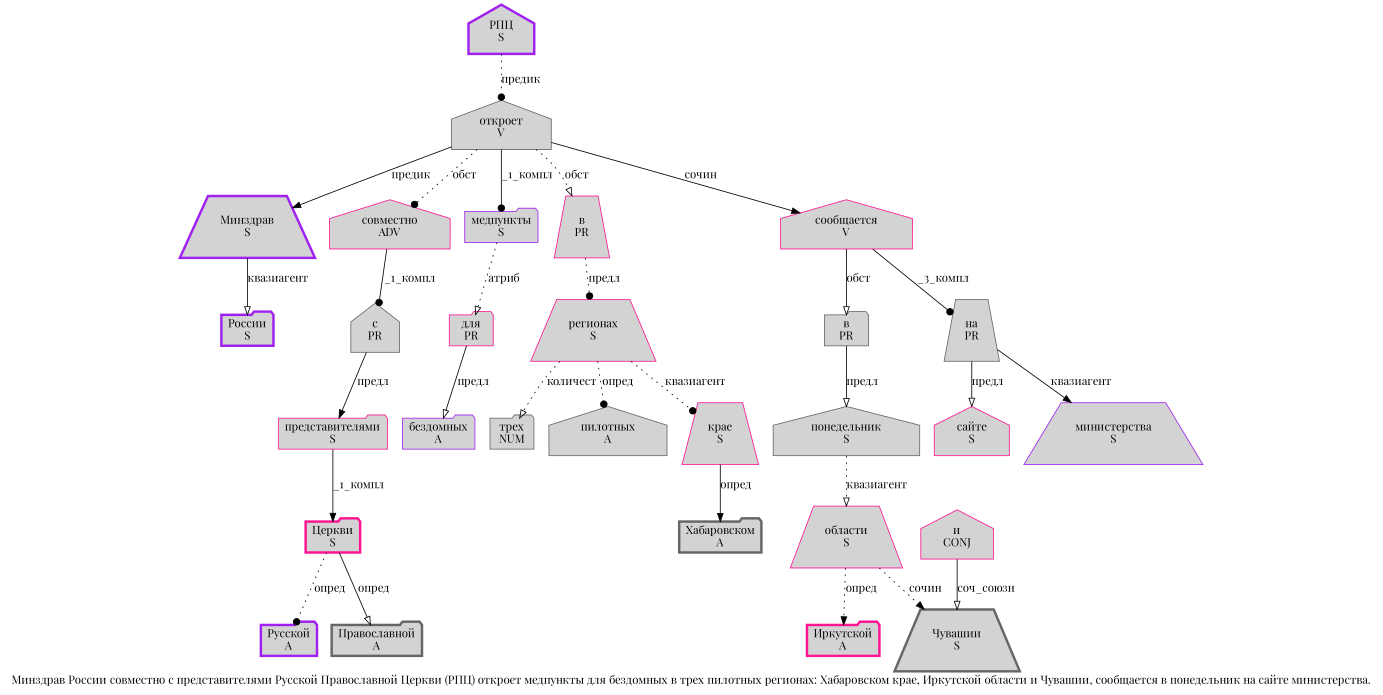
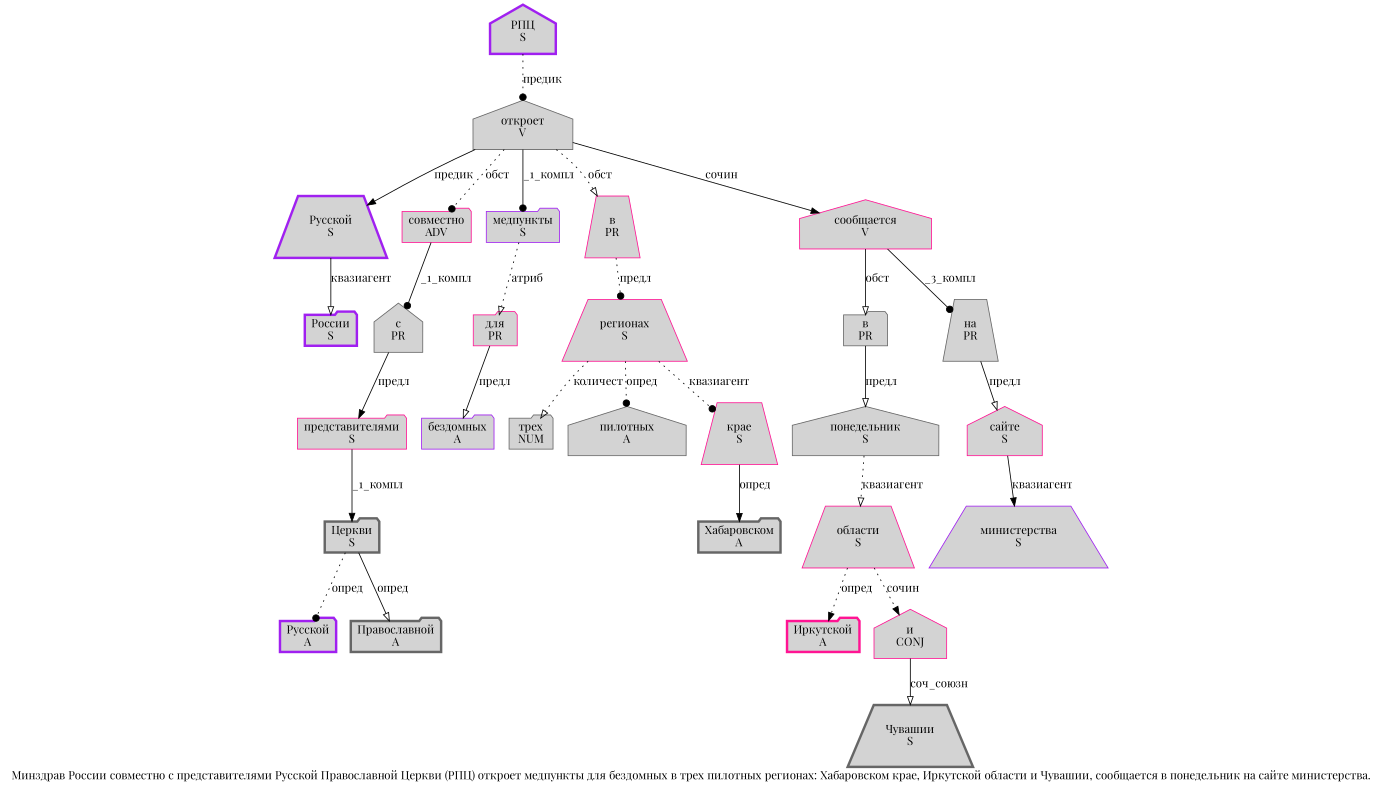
  digraph {
    fontname="Playfair Display"
    label="Минздрав России совместно с представителями Русской Православной Церкви (РПЦ) откроет медпункты для бездомных в трех пилотных регионах: Хабаровском крае, Иркутской области и Чувашии, сообщается в понедельник на сайте министерства."
    node [color=deeppink fillcolor=lightgray fontname="Playfair Display" penwidth=1 shape=folder style=filled]
    edge [arrowhead=onormal fontname="Playfair Display" style=solid]
-   n1 [color=purple label="Минздрав\nS" penwidth=3 shape=trapezium]
+   n1 [color=purple label="Русской\nS" penwidth=3 shape=trapezium]
    n2 [color=purple label="России\nS" penwidth=3]
-   n3 [label="совместно\nADV" shape=house]
+   n3 [label="совместно\nADV"]
    n4 [color=gray40 label="с\nPR" shape=house]
    n5 [label="представителями\nS"]
-   n6 [label="Церкви\nS" penwidth=3]
+   n6 [color=gray40 label="Церкви\nS" penwidth=3]
    n7 [color=purple label="Русской\nA" penwidth=3]
    n8 [color=gray40 label="Православной\nA" penwidth=3]
    n9 [color=purple label="РПЦ\nS" penwidth=3 shape=house]
    n10 [color=gray40 label="откроет\nV" shape=house]
    n11 [color=purple label="медпункты\nS"]
    n12 [label="в\nPR" shape=trapezium]
    n13 [label="сообщается\nV" shape=house]
    n14 [label="для\nPR"]
    n15 [label="регионах\nS" shape=trapezium]
    n16 [color=gray40 label="в\nPR"]
    n17 [color=gray40 label="на\nPR" shape=trapezium]
    n18 [color=purple label="бездомных\nA"]
    n19 [color=gray40 label="трех\nNUM"]
    n20 [color=gray40 label="пилотных\nA" shape=house]
    n21 [label="крае\nS" shape=trapezium]
    n22 [color=gray40 label="Хабаровском\nA" penwidth=3]
    n23 [label="области\nS" shape=trapezium]
    n24 [label="Иркутской\nA" penwidth=3]
    n25 [label="и\nCONJ" shape=house]
    n26 [color=gray40 label="Чувашии\nS" penwidth=3 shape=trapezium]
    n27 [color=gray40 label="понедельник\nS" shape=house]
    n28 [label="сайте\nS" shape=house]
    n29 [color=purple label="министерства\nS" shape=trapezium]
    n1 -> n2 [label="квазиагент"]
    n3 -> n4 [arrowhead=dot label="_1_компл"]
    n4 -> n5 [arrowhead=normal label="предл"]
    n5 -> n6 [arrowhead=normal label="_1_компл"]
    n6 -> n7 [arrowhead=dot label="опред" style=dotted]
    n6 -> n8 [label="опред"]
    n9 -> n10 [arrowhead=dot label="предик" style=dotted]
    n10 -> n1 [arrowhead=normal label="предик"]
    n10 -> n3 [arrowhead=dot label="обст" style=dotted]
    n10 -> n11 [arrowhead=dot label="_1_компл"]
    n10 -> n12 [label="обст" style=dotted]
    n10 -> n13 [arrowhead=normal label="сочин"]
    n11 -> n14 [label="атриб" style=dotted]
    n12 -> n15 [arrowhead=dot label="предл" style=dotted]
    n13 -> n16 [label="обст"]
    n13 -> n17 [arrowhead=dot label="_3_компл"]
    n14 -> n18 [label="предл"]
    n15 -> n19 [label="количест" style=dotted]
    n15 -> n20 [arrowhead=dot label="опред" style=dotted]
    n15 -> n21 [arrowhead=dot label="квазиагент" style=dotted]
    n16 -> n27 [label="предл"]
    n17 -> n28 [label="предл"]
    n21 -> n22 [arrowhead=normal label="опред"]
    n23 -> n24 [arrowhead=normal label="опред" style=dotted]
-   n23 -> n26 [arrowhead=normal label="сочин" style=dotted]
+   n23 -> n25 [arrowhead=normal label="сочин" style=dotted]
    n25 -> n26 [label="соч_союзн"]
    n27 -> n23 [label="квазиагент" style=dotted]
-   n17 -> n29 [arrowhead=normal label="квазиагент"]
+   n28 -> n29 [arrowhead=normal label="квазиагент"]
  }
